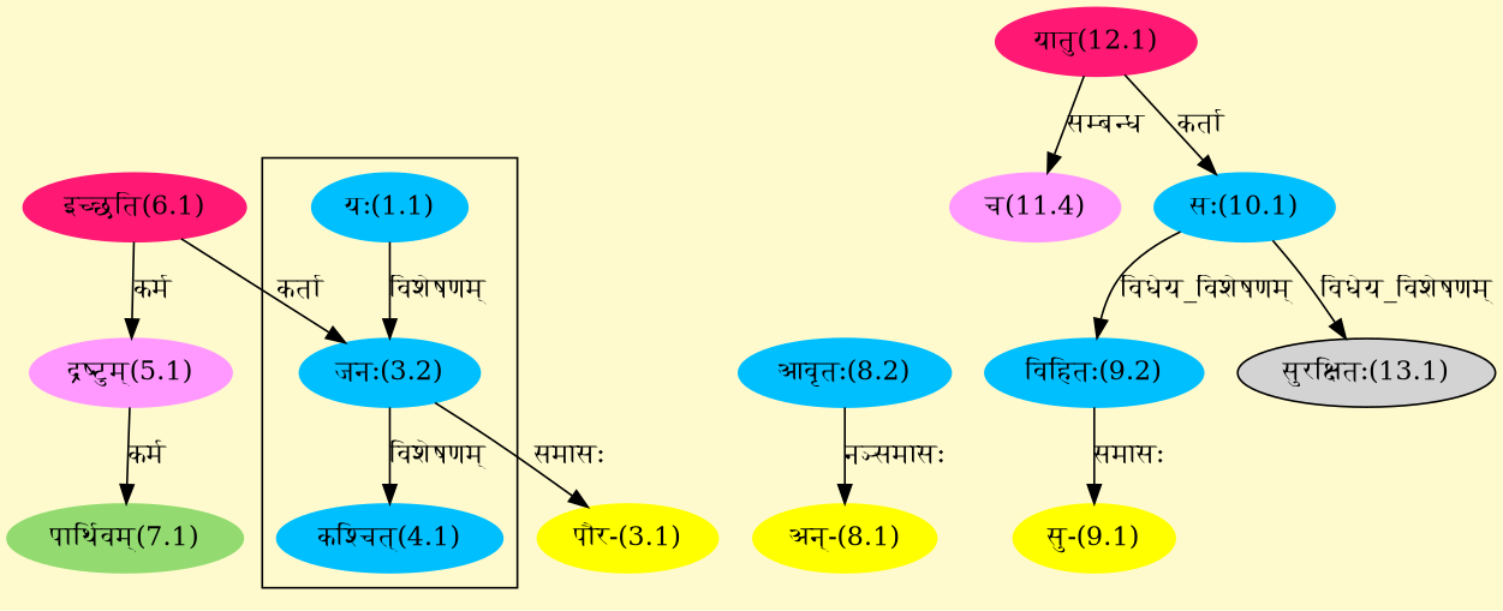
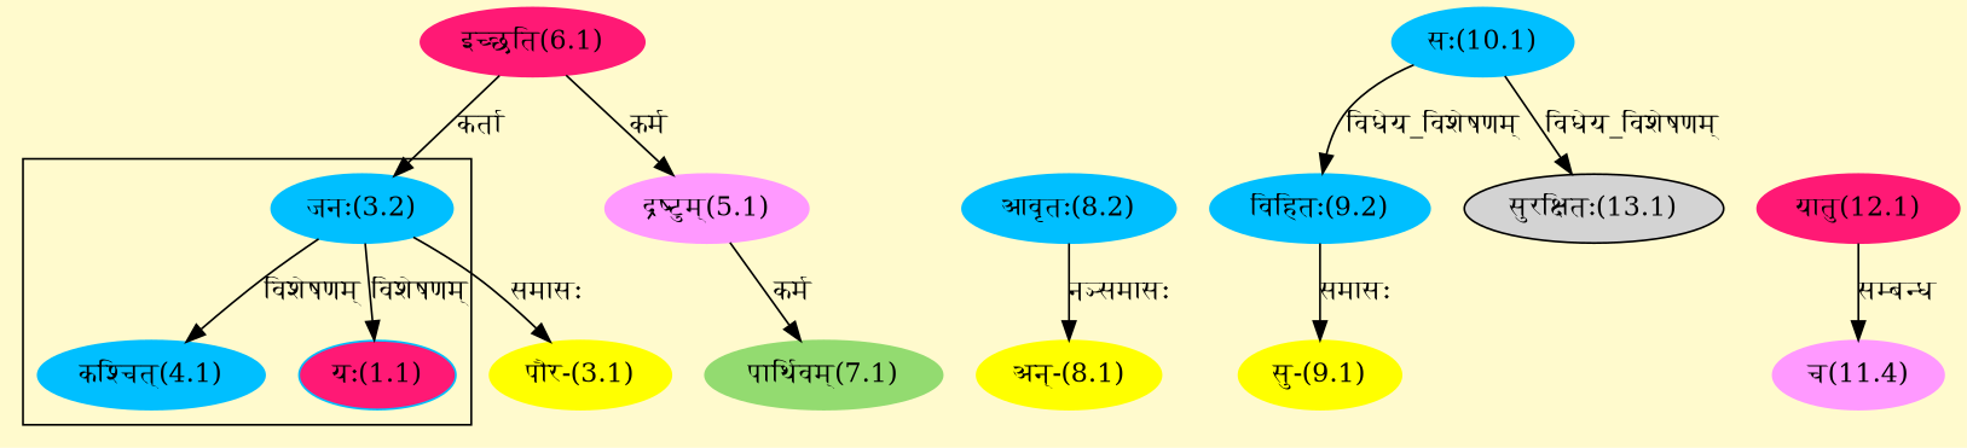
  digraph {
    bgcolor=lemonchiffon1
    compound=true
    rankdir=BT
    node [color="#00BFFF" style=filled]
    edge [dir=back]
-   n1 [label="यः(1.1)"]
+   n1 [label="यः(1.1)" fillcolor="#FF1975"]
    n2 [label="जनः(3.2)"]
    n3 [label="कश्चित्(4.1)"]
    n4 [color="#FF1975" label="इच्छति(6.1)"]
    n5 [color="#FFFF00" label="पौर-(3.1)"]
    n6 [color="#FF99FF" label="द्रष्टुम्(5.1)"]
    n7 [color="#93DB70" label="पार्थिवम्(7.1)"]
    n8 [color="#FFFF00" label="अन्-(8.1)"]
    n9 [label="आवृतः(8.2)"]
    n10 [label="सः(10.1)"]
    n11 [color="#FF1975" label="यातु(12.1)"]
    n12 [color="#FFFF00" label="सु-(9.1)"]
    n13 [label="विहितः(9.2)"]
    n14 [color="#FF99FF" label="च(11.4)"]
    n15 [label="सुरक्षितः(13.1)" color=""]
    subgraph cluster_1 {
      n1
      n2
      n3
    }
-   n2 -> n1 [label="विशेषणम्"]
+   n1 -> n2 [label="विशेषणम्"]
    n2 -> n4 [label="कर्ता"]
    n3 -> n2 [label="विशेषणम्"]
    n5 -> n2 [label="समासः"]
    n6 -> n4 [label="कर्म"]
    n7 -> n6 [label="कर्म"]
    n8 -> n9 [label="नञ्समासः"]
-   n10 -> n11 [label="कर्ता"]
    n12 -> n13 [label="समासः"]
    n13 -> n10 [label="विधेय_विशेषणम्"]
    n14 -> n11 [label="सम्बन्ध"]
    n15 -> n10 [label="विधेय_विशेषणम्"]
  }
